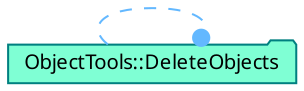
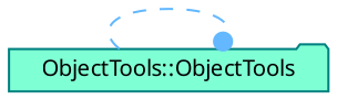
  digraph {
    rankdir=LR
    fontname="Noto Sans"
-   n1 [color=teal fillcolor=aquamarine fontcolor=black fontname="Noto Sans" fontsize=10 height=0.2 label="ObjectTools::DeleteObjects" shape=folder style=filled width=0.4]
+   n1 [color=teal fillcolor=aquamarine fontcolor=black fontname="Noto Sans" fontsize=10 height=0.2 label="ObjectTools::ObjectTools" shape=folder style=filled width=0.4]
    n1 -> n1 [color=steelblue1 fontname="Noto Sans" fontsize=10 labelfontname=Helvetica labelfontsize=10 style=dashed arrowhead=dot]
  }
